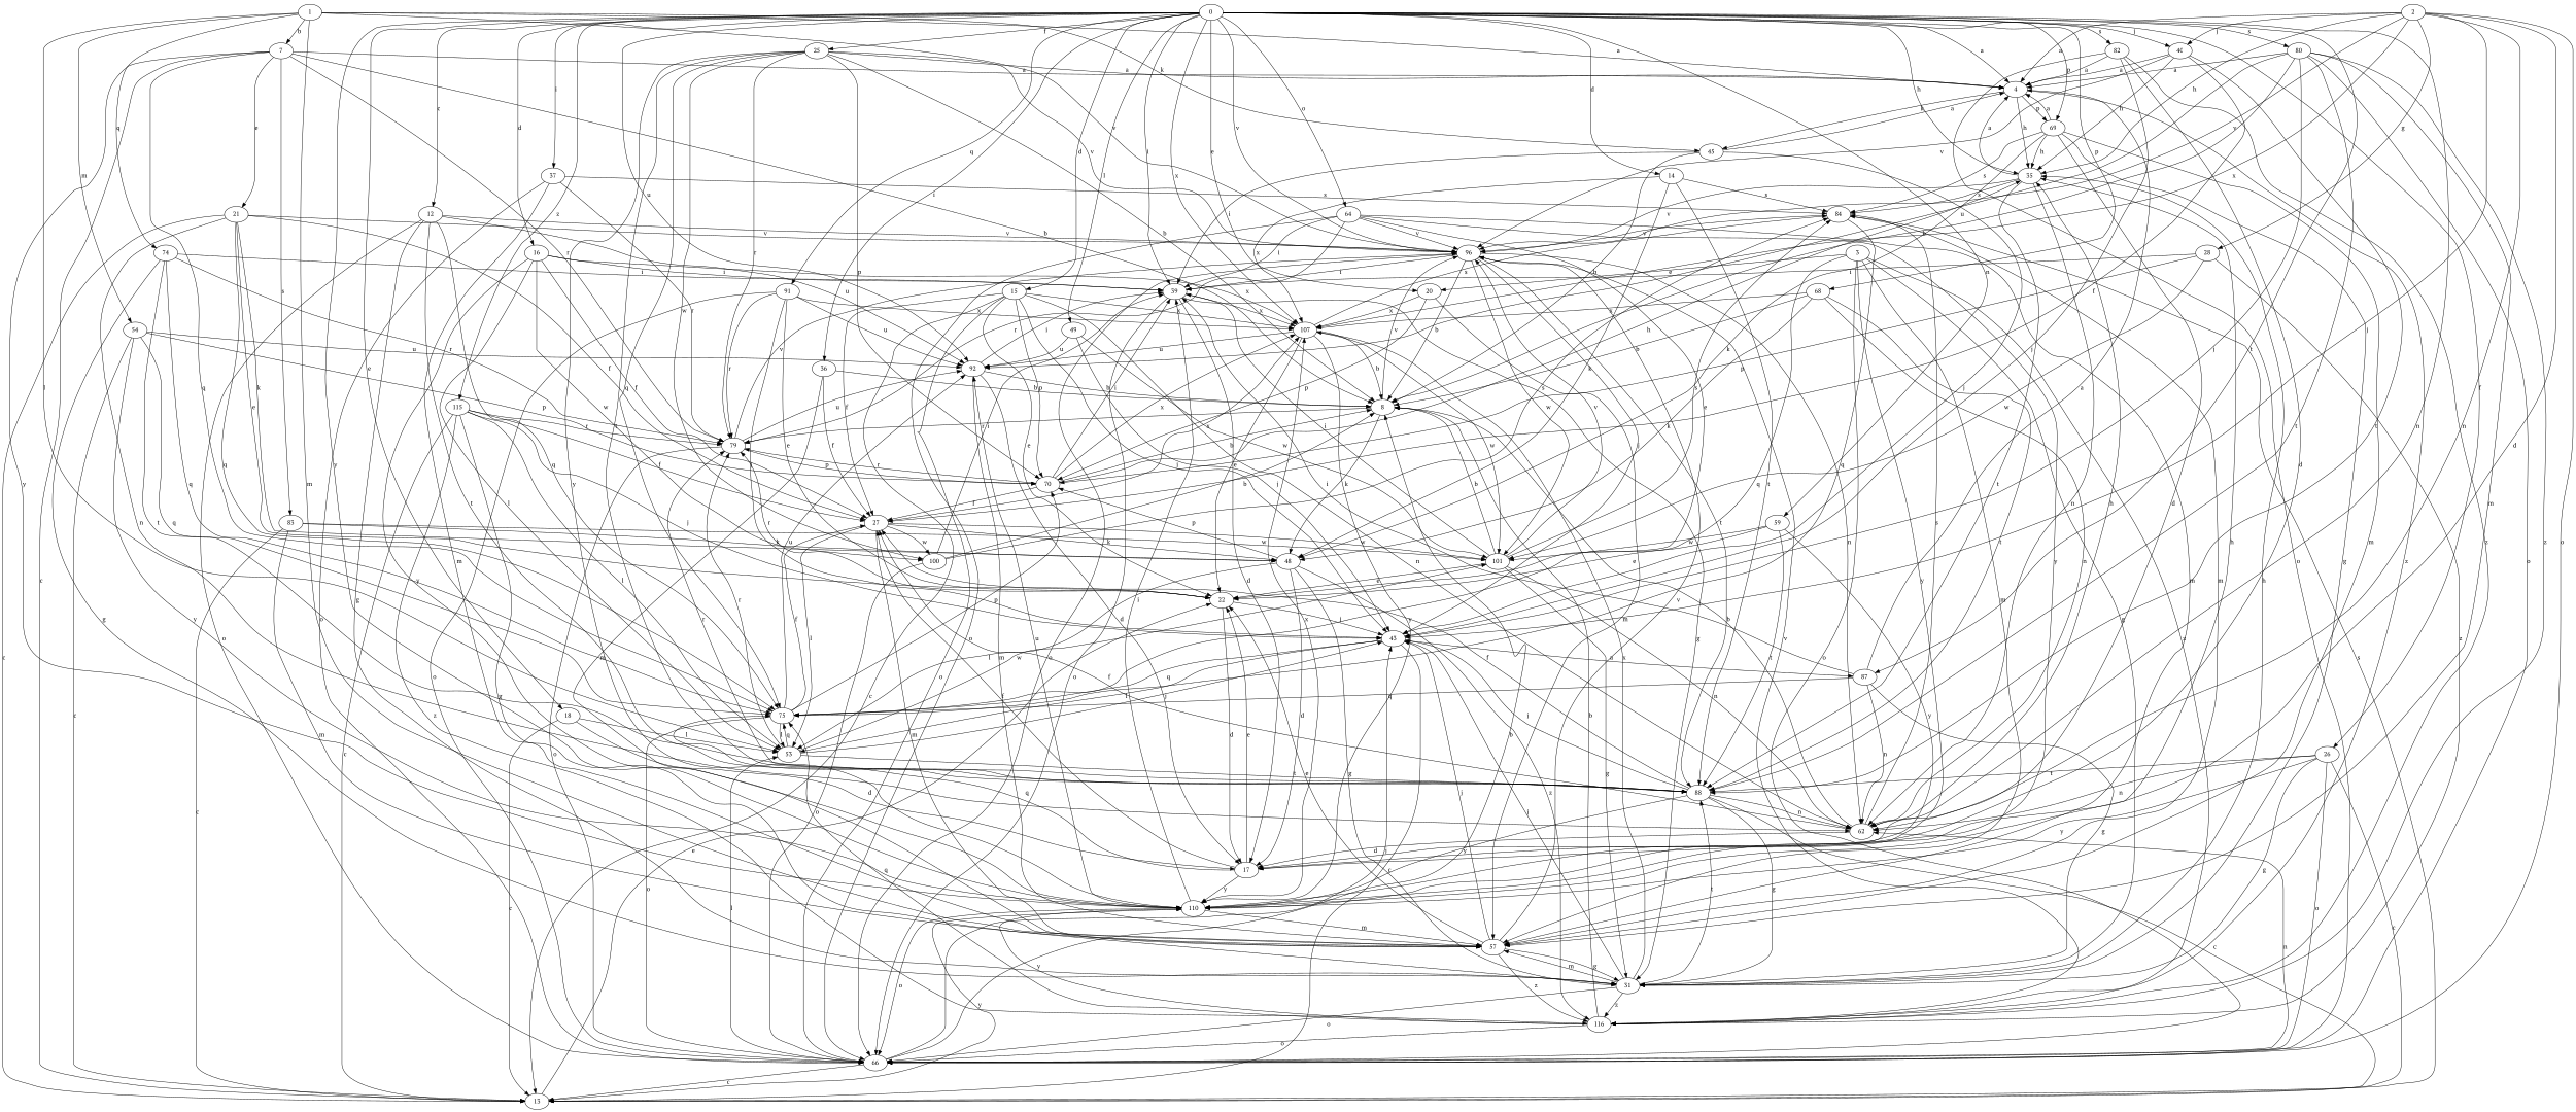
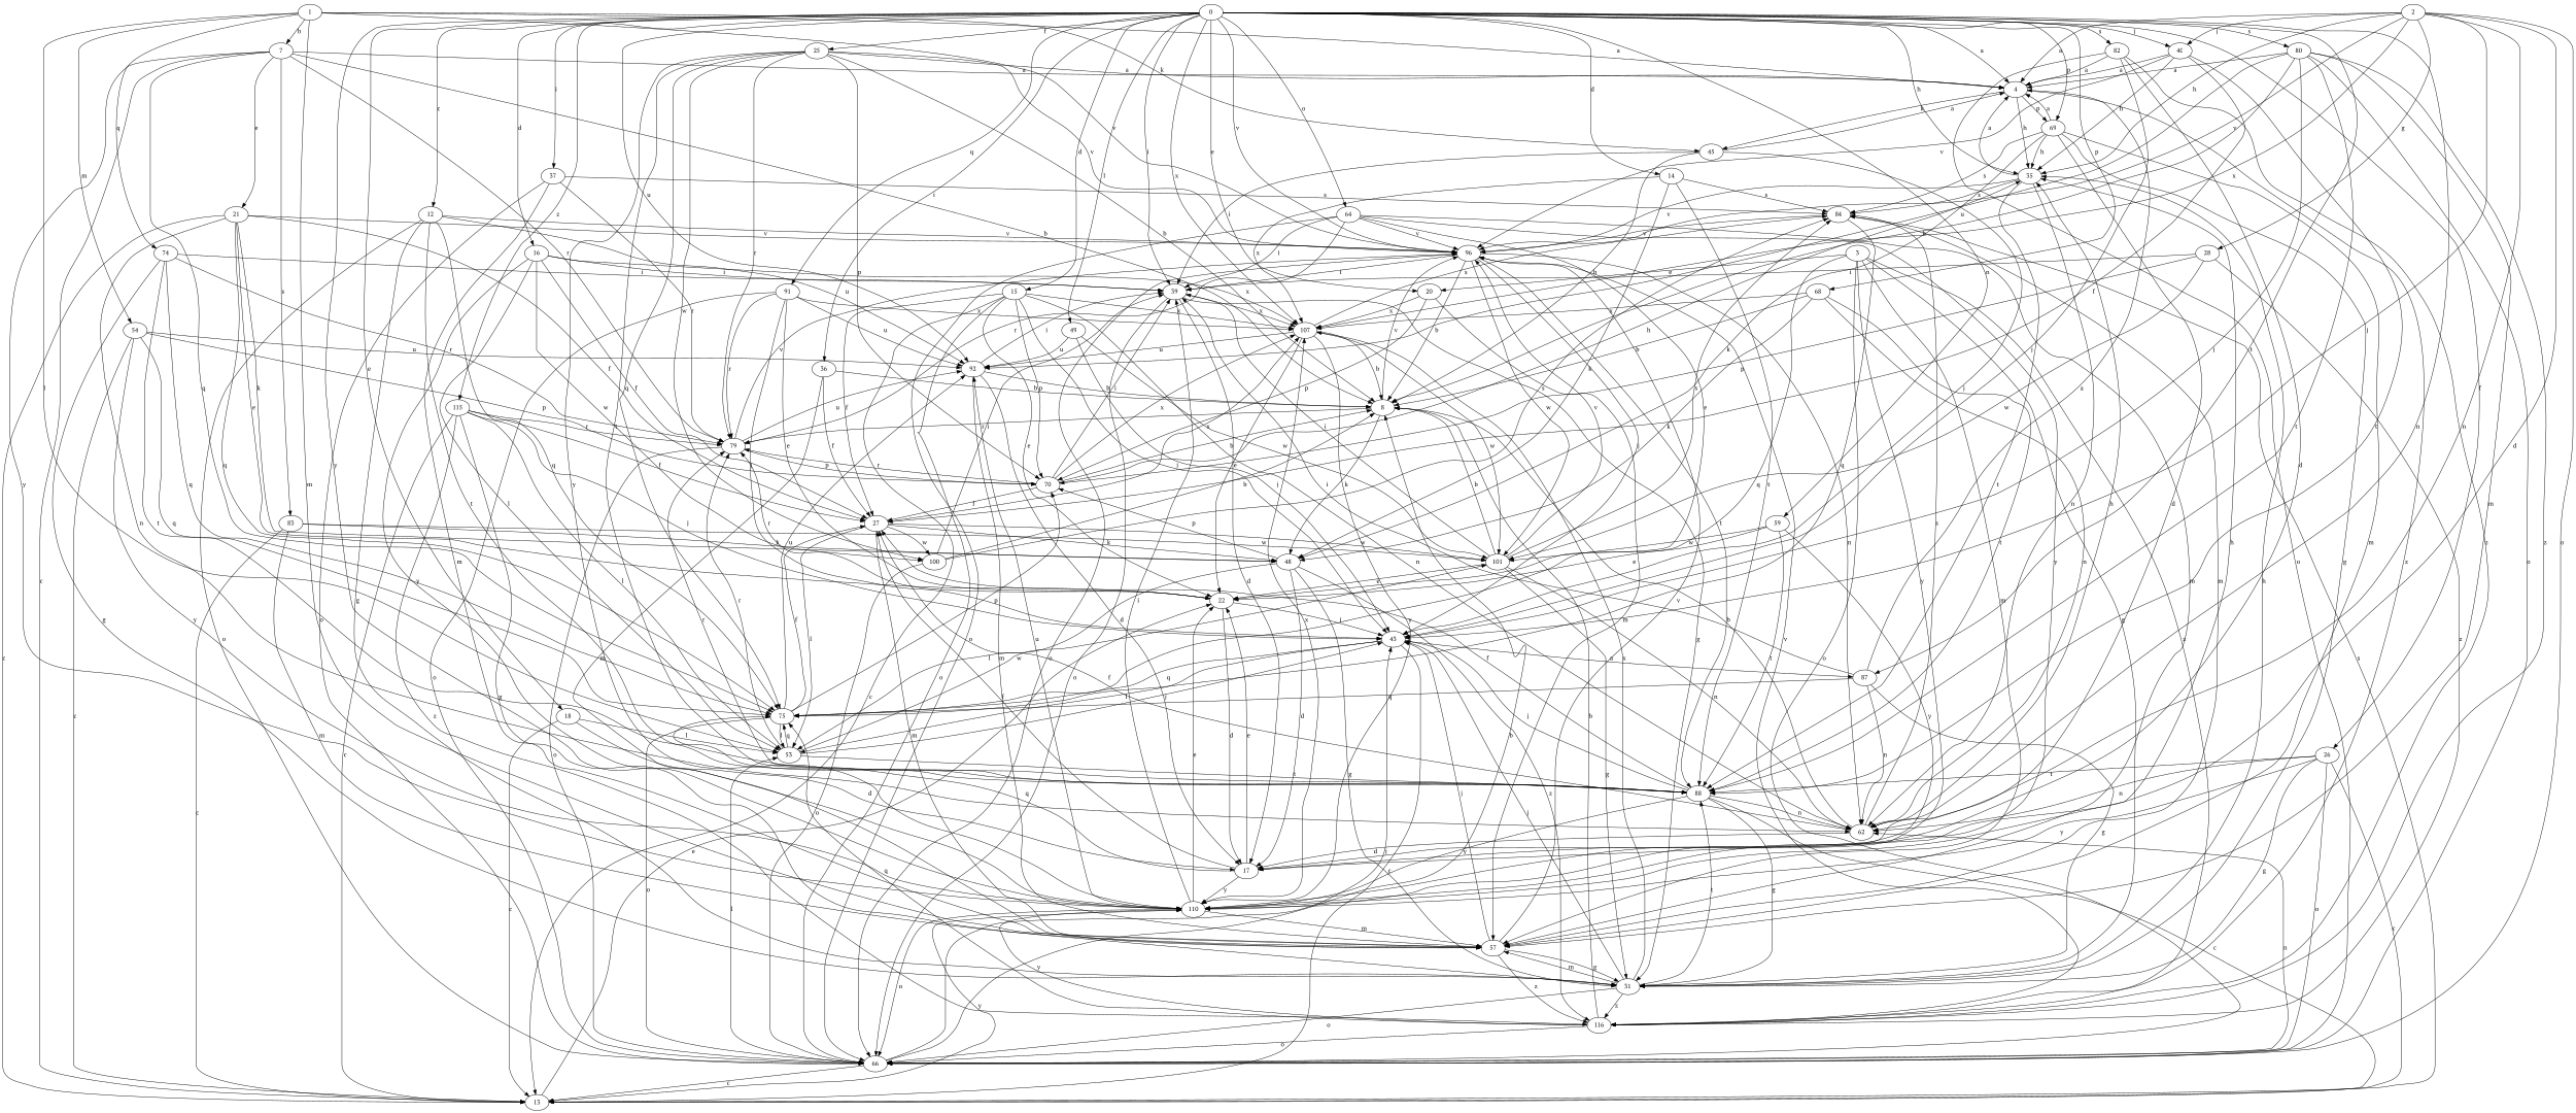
  strict digraph {
    fontname="PT Serif"
    node [fontname="PT Serif"]
    edge [fontname="PT Serif"]
    0
    4
    12
    14
    15
    16
    18
    20
    25
    26
    35
    36
    37
    39
    40
    49
    59
    62
    64
    68
    69
    n22 [label=91]
    80
    82
    87
    92
    96
    107
    110
    115
    45
    116
    66
    31
    75
    88
    48
    84
    43
    13
    22
    27
    70
    53
    100
    17
    57
    8
    79
    101
    1
    7
    54
    74
    21
    83
    2
    28
    3
    0 -> 4 [label=a]
    0 -> 12 [label=c]
    0 -> 14 [label=d]
    0 -> 15 [label=d]
    0 -> 16 [label=d]
    0 -> 18 [label=e]
    0 -> 20 [label=e]
    0 -> 25 [label=f]
    0 -> 26 [label=f]
    0 -> 35 [label=h]
    0 -> 36 [label=i]
    0 -> 37 [label=i]
    0 -> 39 [label=i]
    0 -> 40 [label=j]
    0 -> 49 [label=l]
    0 -> 59 [label=n]
    0 -> 62 [label=n]
    0 -> 64 [label=o]
    0 -> 68 [label=p]
    0 -> 69 [label=p]
    0 -> n22 [label=q]
    0 -> 80 [label=s]
    0 -> 82 [label=s]
    0 -> 87 [label=t]
    0 -> 92 [label=u]
    0 -> 96 [label=v]
    0 -> 107 [label=x]
    0 -> 110 [label=y]
    0 -> 115 [label=z]
    4 -> 35 [label=h]
    4 -> 69 [label=p]
    4 -> 45 [label=k]
    4 -> 116 [label=z]
    12 -> 92 [label=u]
    12 -> 96 [label=v]
    12 -> 66 [label=o]
    12 -> 31 [label=g]
    12 -> 75 [label=q]
    12 -> 88 [label=t]
    14 -> 107 [label=x]
    14 -> 88 [label=t]
    14 -> 48 [label=k]
    14 -> 84 [label=s]
    15 -> 62 [label=n]
    15 -> 107 [label=x]
    15 -> 66 [label=o]
    15 -> 43 [label=j]
    15 -> 13 [label=c]
    15 -> 22 [label=e]
    15 -> 27 [label=f]
    15 -> 70 [label=p]
    16 -> 39 [label=i]
    16 -> 107 [label=x]
    16 -> 110 [label=y]
    16 -> 27 [label=f]
    16 -> 53 [label=l]
    16 -> 100 [label=w]
    18 -> 13 [label=c]
    18 -> 53 [label=l]
    18 -> 17 [label=d]
    20 -> 107 [label=x]
    20 -> 70 [label=p]
    20 -> 57 [label=m]
    25 -> 4 [label=a]
    25 -> 96 [label=v]
    25 -> 110 [label=y]
    25 -> 75 [label=q]
    25 -> 88 [label=t]
    25 -> 70 [label=p]
    25 -> 100 [label=w]
    25 -> 8 [label=b]
    25 -> 79 [label=r]
    26 -> 62 [label=n]
    26 -> 110 [label=y]
    26 -> 66 [label=o]
    26 -> 31 [label=g]
    26 -> 88 [label=t]
    26 -> 13 [label=c]
    35 -> 4 [label=a]
    35 -> 62 [label=n]
    35 -> 96 [label=v]
    35 -> 88 [label=t]
    35 -> 84 [label=s]
    36 -> 27 [label=f]
    36 -> 57 [label=m]
    36 -> 8 [label=b]
    37 -> 66 [label=o]
    37 -> 84 [label=s]
    37 -> 57 [label=m]
    37 -> 79 [label=r]
    39 -> 107 [label=x]
    39 -> 66 [label=o]
    39 -> 31 [label=g]
    39 -> 17 [label=d]
    40 -> 4 [label=a]
    40 -> 35 [label=h]
    40 -> 96 [label=v]
    40 -> 88 [label=t]
    40 -> 27 [label=f]
    49 -> 92 [label=u]
    49 -> 43 [label=j]
    49 -> 101 [label=w]
    59 -> 110 [label=y]
    59 -> 88 [label=t]
    59 -> 22 [label=e]
    59 -> 101 [label=w]
    62 -> 35 [label=h]
    62 -> 84 [label=s]
    62 -> 27 [label=f]
    62 -> 17 [label=d]
    62 -> 8 [label=b]
    64 -> 39 [label=i]
    64 -> 96 [label=v]
    64 -> 110 [label=y]
    64 -> 66 [label=o]
    64 -> 22 [label=e]
    64 -> 57 [label=m]
    64 -> 79 [label=r]
    68 -> 62 [label=n]
    68 -> 107 [label=x]
    68 -> 88 [label=t]
    68 -> 48 [label=k]
    68 -> 8 [label=b]
    69 -> 4 [label=a]
    69 -> 35 [label=h]
    69 -> 31 [label=g]
    69 -> 48 [label=k]
    69 -> 84 [label=s]
    69 -> 17 [label=d]
    69 -> 57 [label=m]
    n22 -> 92 [label=u]
    n22 -> 107 [label=x]
    n22 -> 66 [label=o]
    n22 -> 43 [label=j]
    n22 -> 22 [label=e]
    n22 -> 79 [label=r]
    80 -> 4 [label=a]
    80 -> 92 [label=u]
    80 -> 116 [label=z]
    80 -> 66 [label=o]
    80 -> 88 [label=t]
    80 -> 43 [label=j]
    80 -> 57 [label=m]
    80 -> 8 [label=b]
    82 -> 4 [label=a]
    82 -> 116 [label=z]
    82 -> 66 [label=o]
    82 -> 43 [label=j]
    82 -> 17 [label=d]
    87 -> 4 [label=a]
    87 -> 39 [label=i]
    87 -> 62 [label=n]
    87 -> 31 [label=g]
    87 -> 75 [label=q]
    92 -> 39 [label=i]
    92 -> 17 [label=d]
    92 -> 57 [label=m]
    92 -> 8 [label=b]
    96 -> 39 [label=i]
    96 -> 62 [label=n]
    96 -> 66 [label=o]
    96 -> 88 [label=t]
    96 -> 43 [label=j]
    96 -> 8 [label=b]
    96 -> 101 [label=w]
    107 -> 92 [label=u]
    107 -> 110 [label=y]
    107 -> 84 [label=s]
    107 -> 22 [label=e]
    107 -> 8 [label=b]
    107 -> 101 [label=w]
    110 -> 35 [label=h]
    110 -> 39 [label=i]
    110 -> 92 [label=u]
    110 -> 107 [label=x]
    110 -> 66 [label=o]
    110 -> 57 [label=m]
    115 -> 116 [label=z]
    115 -> 31 [label=g]
    115 -> 43 [label=j]
    115 -> 13 [label=c]
    115 -> 27 [label=f]
    115 -> 53 [label=l]
    115 -> 79 [label=r]
    45 -> 4 [label=a]
    45 -> 39 [label=i]
    45 -> 43 [label=j]
    45 -> 8 [label=b]
    116 -> 96 [label=v]
    116 -> 110 [label=y]
    116 -> 66 [label=o]
    116 -> 75 [label=q]
    116 -> 8 [label=b]
    66 -> 62 [label=n]
    66 -> 43 [label=j]
    66 -> 13 [label=c]
    66 -> 53 [label=l]
    66 -> 8 [label=b]
    31 -> 35 [label=h]
    31 -> 107 [label=x]
    31 -> 116 [label=z]
    31 -> 66 [label=o]
    31 -> 88 [label=t]
    31 -> 43 [label=j]
    31 -> 57 [label=m]
    75 -> 92 [label=u]
    75 -> 66 [label=o]
    75 -> 27 [label=f]
    75 -> 70 [label=p]
    75 -> 53 [label=l]
    88 -> 62 [label=n]
    88 -> 110 [label=y]
    88 -> 31 [label=g]
    88 -> 43 [label=j]
    88 -> 13 [label=c]
    88 -> 27 [label=f]
    88 -> 79 [label=r]
    48 -> 116 [label=z]
    48 -> 31 [label=g]
    48 -> 70 [label=p]
    48 -> 53 [label=l]
    48 -> 17 [label=d]
    84 -> 96 [label=v]
    84 -> 75 [label=q]
    84 -> 57 [label=m]
    43 -> 87 [label=a]
    43 -> 75 [label=q]
    43 -> 13 [label=c]
    43 -> 53 [label=l]
    13 -> 110 [label=y]
    13 -> 84 [label=s]
    13 -> 22 [label=e]
    22 -> 43 [label=j]
    22 -> 17 [label=d]
    22 -> 79 [label=r]
    27 -> 107 [label=x]
    27 -> 48 [label=k]
    27 -> 53 [label=l]
    27 -> 100 [label=w]
    27 -> 57 [label=m]
    27 -> 101 [label=w]
    70 -> 35 [label=h]
    70 -> 39 [label=i]
    70 -> 107 [label=x]
    70 -> 27 [label=f]
    70 -> 8 [label=b]
    70 -> 79 [label=r]
    53 -> 75 [label=q]
    53 -> 88 [label=t]
    53 -> 43 [label=j]
    53 -> 79 [label=r]
    53 -> 101 [label=w]
    100 -> 39 [label=i]
    100 -> 66 [label=o]
    100 -> 84 [label=s]
    100 -> 8 [label=b]
    17 -> 110 [label=y]
    17 -> 75 [label=q]
    17 -> 22 [label=e]
    17 -> 27 [label=f]
    57 -> 96 [label=v]
    57 -> 116 [label=z]
    57 -> 31 [label=g]
    57 -> 43 [label=j]
-   57 -> 22 [label=e]
+   110 -> 22 [label=e]
    8 -> 96 [label=v]
    8 -> 48 [label=k]
    8 -> 79 [label=r]
    79 -> 92 [label=u]
    79 -> 96 [label=v]
    79 -> 66 [label=o]
    79 -> 70 [label=p]
    101 -> 39 [label=i]
    101 -> 62 [label=n]
    101 -> 96 [label=v]
    101 -> 31 [label=g]
    101 -> 84 [label=s]
    101 -> 22 [label=e]
    101 -> 8 [label=b]
    1 -> 4 [label=a]
    1 -> 96 [label=v]
    1 -> 45 [label=k]
    1 -> 53 [label=l]
    1 -> 57 [label=m]
    1 -> 7 [label=b]
    1 -> 54 [label=m]
    1 -> 74 [label=q]
    7 -> 4 [label=a]
    7 -> 110 [label=y]
    7 -> 75 [label=q]
    7 -> 13 [label=c]
    7 -> 8 [label=b]
    7 -> 79 [label=r]
    7 -> 21 [label=e]
    7 -> 83 [label=s]
    54 -> 92 [label=u]
    54 -> 110 [label=y]
    54 -> 75 [label=q]
    54 -> 13 [label=c]
    54 -> 70 [label=p]
    74 -> 39 [label=i]
    74 -> 31 [label=g]
    74 -> 75 [label=q]
    74 -> 88 [label=t]
    74 -> 79 [label=r]
    21 -> 62 [label=n]
    21 -> 96 [label=v]
    21 -> 75 [label=q]
    21 -> 48 [label=k]
    21 -> 13 [label=c]
    21 -> 22 [label=e]
    21 -> 27 [label=f]
    83 -> 48 [label=k]
    83 -> 13 [label=c]
    83 -> 57 [label=m]
    83 -> 101 [label=w]
    2 -> 4 [label=a]
    2 -> 35 [label=h]
    2 -> 40 [label=j]
    2 -> 62 [label=n]
    2 -> 96 [label=v]
    2 -> 107 [label=x]
    2 -> 66 [label=o]
    2 -> 43 [label=j]
    2 -> 17 [label=d]
    2 -> 28 [label=g]
    28 -> 39 [label=i]
    28 -> 116 [label=z]
    28 -> 70 [label=p]
    28 -> 101 [label=w]
    3 -> 20 [label=e]
    3 -> 110 [label=y]
    3 -> 116 [label=z]
    3 -> 66 [label=o]
    3 -> 31 [label=g]
    3 -> 75 [label=q]
    3 -> 57 [label=m]
  }
